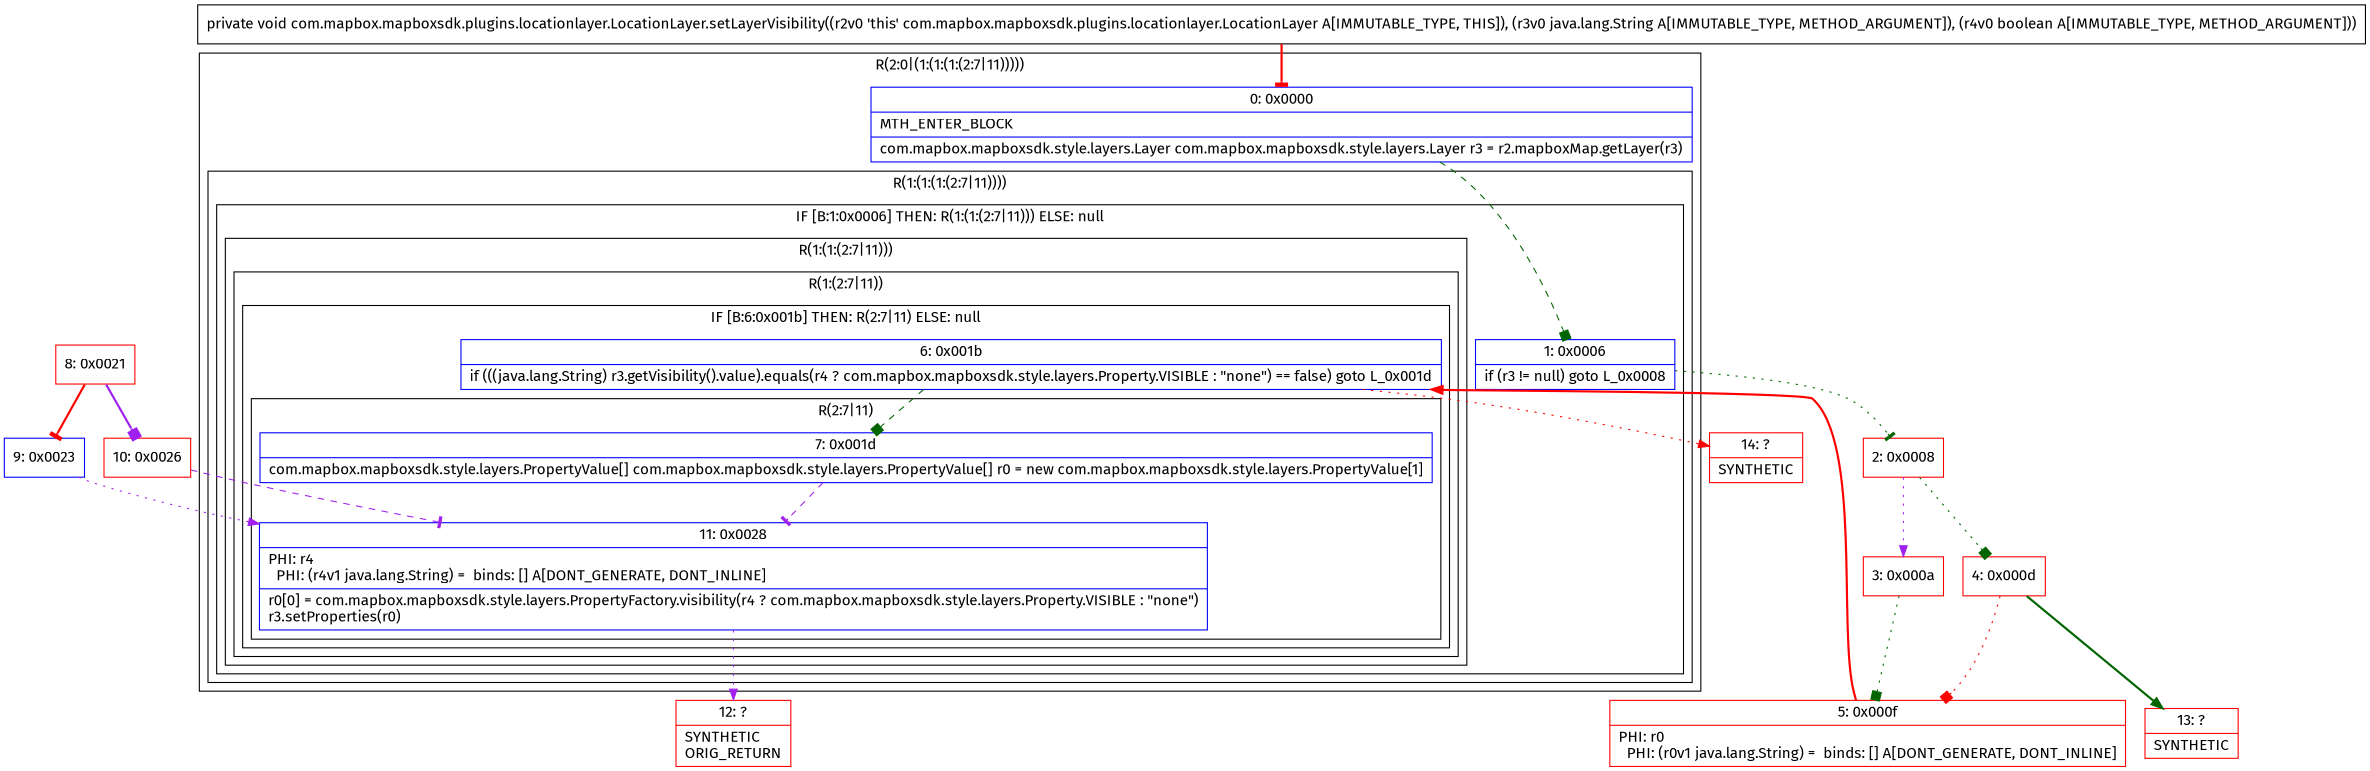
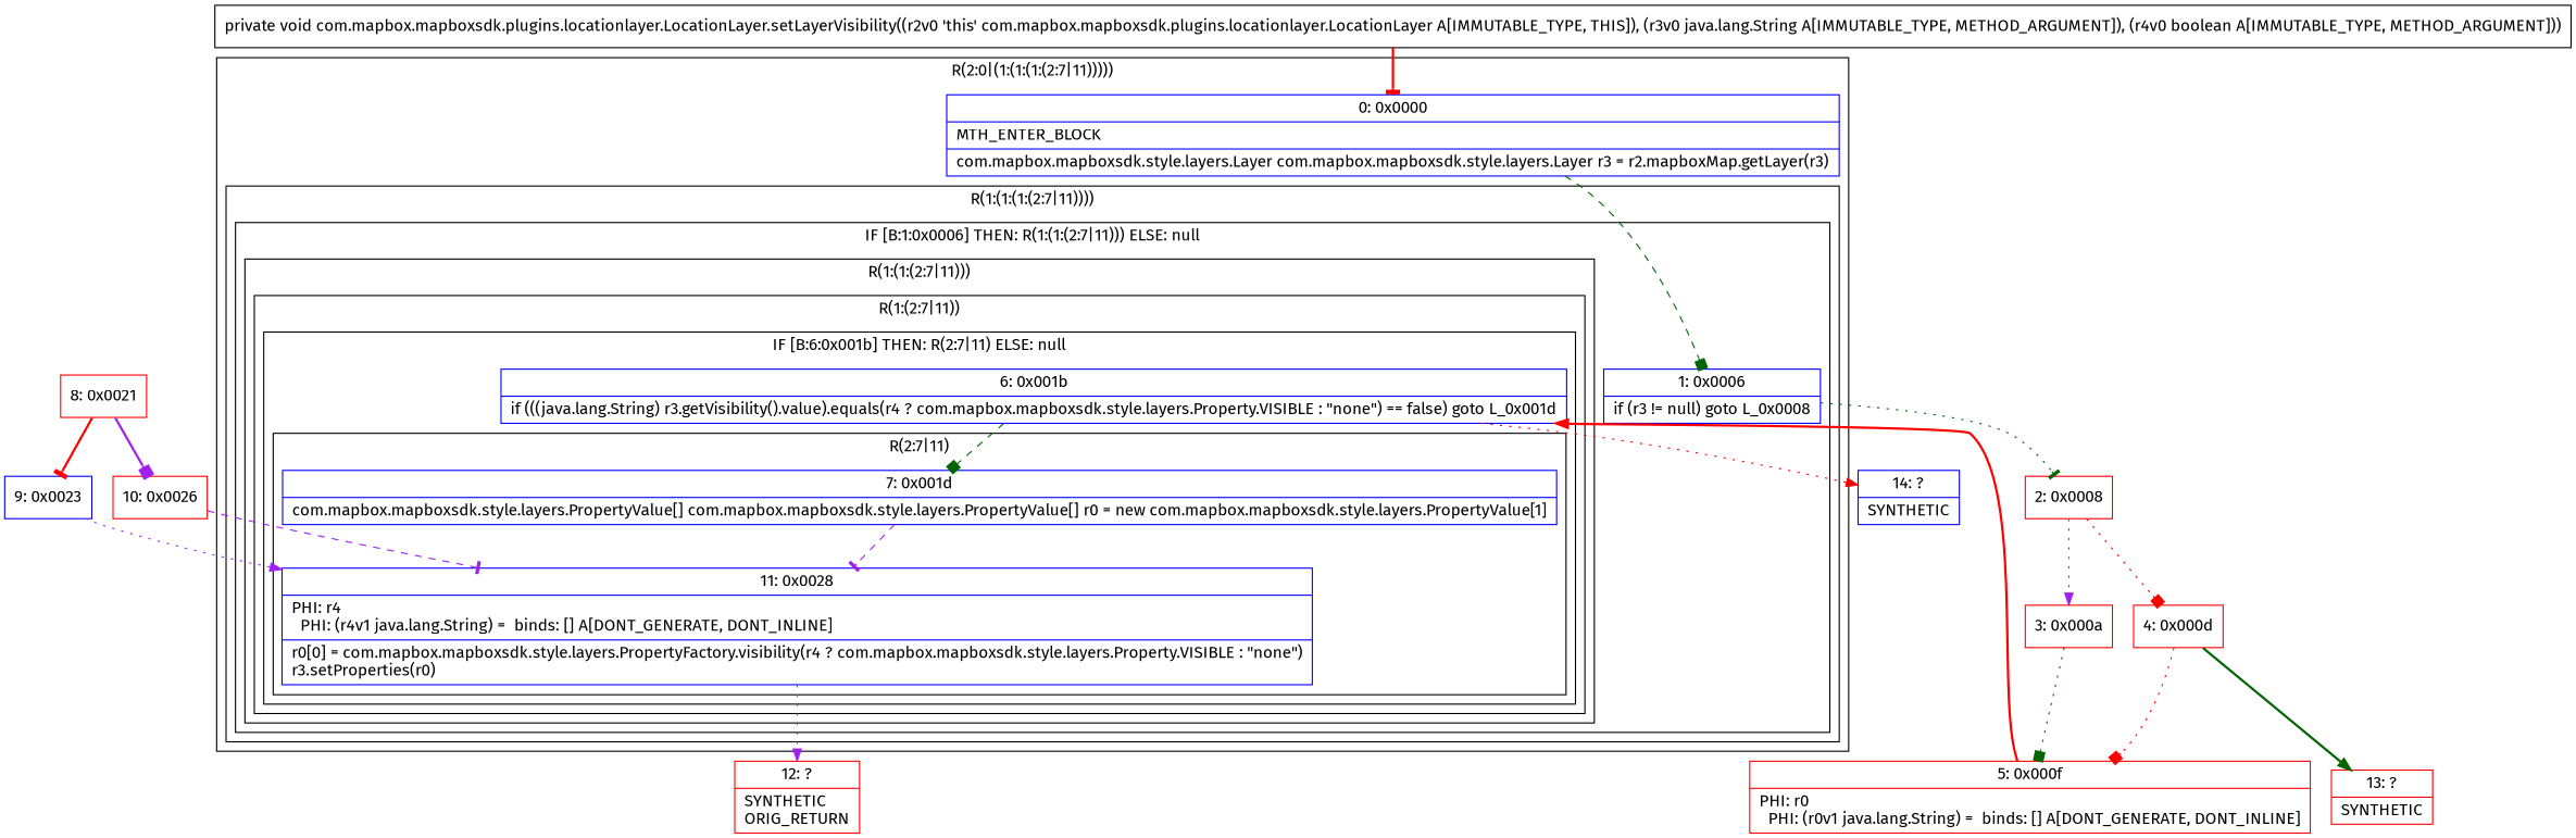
  digraph {
    fontname="Fira Sans"
    node [color=red fontname="Fira Sans" shape=record]
    edge [arrowhead=normal color=purple fontname="Fira Sans" style=dotted]
    n1 [color=blue label="{7\:\ 0x001d|com.mapbox.mapboxsdk.style.layers.PropertyValue[] com.mapbox.mapboxsdk.style.layers.PropertyValue[] r0 = new com.mapbox.mapboxsdk.style.layers.PropertyValue[1]\l}"]
    n2 [color=blue label="{11\:\ 0x0028|PHI: r4 \l  PHI: (r4v1 java.lang.String) =  binds: [] A[DONT_GENERATE, DONT_INLINE]\l|r0[0] = com.mapbox.mapboxsdk.style.layers.PropertyFactory.visibility(r4 ? com.mapbox.mapboxsdk.style.layers.Property.VISIBLE : \"none\")\lr3.setProperties(r0)\l}"]
    n3 [color=blue label="{6\:\ 0x001b|if (((java.lang.String) r3.getVisibility().value).equals(r4 ? com.mapbox.mapboxsdk.style.layers.Property.VISIBLE : \"none\") == false) goto L_0x001d\l}"]
    n4 [color=blue label="{1\:\ 0x0006|if (r3 != null) goto L_0x0008\l}"]
    n5 [color=blue label="{0\:\ 0x0000|MTH_ENTER_BLOCK\l|com.mapbox.mapboxsdk.style.layers.Layer com.mapbox.mapboxsdk.style.layers.Layer r3 = r2.mapboxMap.getLayer(r3)\l}"]
    n6 [label="{12\:\ ?|SYNTHETIC\lORIG_RETURN\l}"]
-   n7 [label="{14\:\ ?|SYNTHETIC\l}"]
+   n7 [color=blue label="{14\:\ ?|SYNTHETIC\l}"]
    n8 [label="{2\:\ 0x0008}"]
    n9 [label="{3\:\ 0x000a}"]
    n10 [label="{4\:\ 0x000d}"]
    n11 [label="{13\:\ ?|SYNTHETIC\l}"]
    n12 [label="{8\:\ 0x0021}"]
    n13 [color=blue label="{9\:\ 0x0023}"]
    n14 [label="{10\:\ 0x0026}"]
    n15 [label="{5\:\ 0x000f|PHI: r0 \l  PHI: (r0v1 java.lang.String) =  binds: [] A[DONT_GENERATE, DONT_INLINE]\l}"]
    n16 [label="{private void com.mapbox.mapboxsdk.plugins.locationlayer.LocationLayer.setLayerVisibility((r2v0 'this' com.mapbox.mapboxsdk.plugins.locationlayer.LocationLayer A[IMMUTABLE_TYPE, THIS]), (r3v0 java.lang.String A[IMMUTABLE_TYPE, METHOD_ARGUMENT]), (r4v0 boolean A[IMMUTABLE_TYPE, METHOD_ARGUMENT])) }" color=""]
    subgraph cluster_1 {
      label="R(2:0|(1:(1:(1:(2:7|11)))))"
      n5
      subgraph cluster_2 {
        label="R(1:(1:(1:(2:7|11))))"
        subgraph cluster_3 {
          label="IF [B:1:0x0006] THEN: R(1:(1:(2:7|11))) ELSE: null"
          n4
          subgraph cluster_4 {
            label="R(1:(1:(2:7|11)))"
            subgraph cluster_5 {
              label="R(1:(2:7|11))"
              subgraph cluster_6 {
                label="IF [B:6:0x001b] THEN: R(2:7|11) ELSE: null"
                n3
                subgraph cluster_7 {
                  label="R(2:7|11)"
                  n1
                  n2
                }
              }
            }
          }
        }
      }
    }
    n1 -> n2 [arrowhead=tee style=dashed]
    n2 -> n6
    n3 -> n1 [arrowhead=box color=darkgreen style=dashed]
    n3 -> n7 [color=red]
    n4 -> n8 [arrowhead=tee color=darkgreen]
    n5 -> n4 [arrowhead=box color=darkgreen style=dashed]
    n8 -> n9
-   n8 -> n10 [arrowhead=box color=darkgreen]
+   n8 -> n10 [arrowhead=box color=red]
    n9 -> n15 [arrowhead=box color=darkgreen]
    n10 -> n11 [color=darkgreen style=bold]
    n10 -> n15 [arrowhead=box color=red]
    n12 -> n13 [arrowhead=tee color=red style=bold]
    n12 -> n14 [arrowhead=box style=bold]
    n13 -> n2
    n14 -> n2 [arrowhead=tee style=dashed]
    n15 -> n3 [color=red style=bold]
    n16 -> n5 [arrowhead=tee color=red style=bold]
  }
